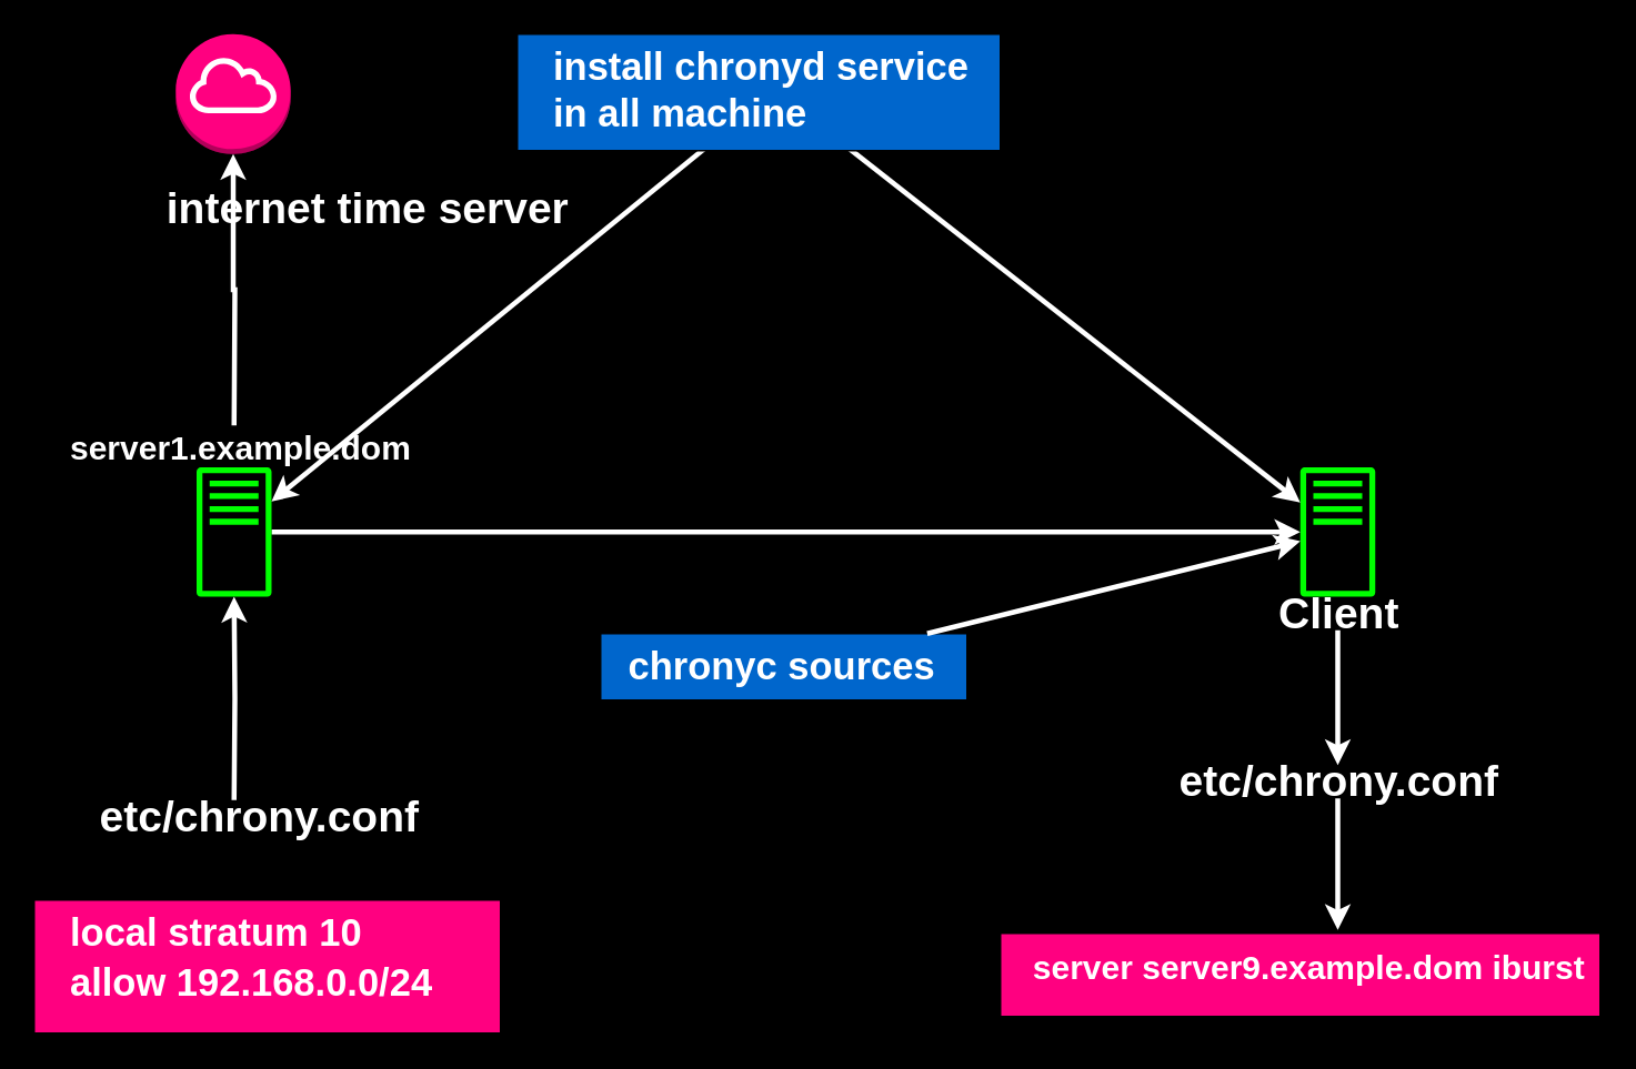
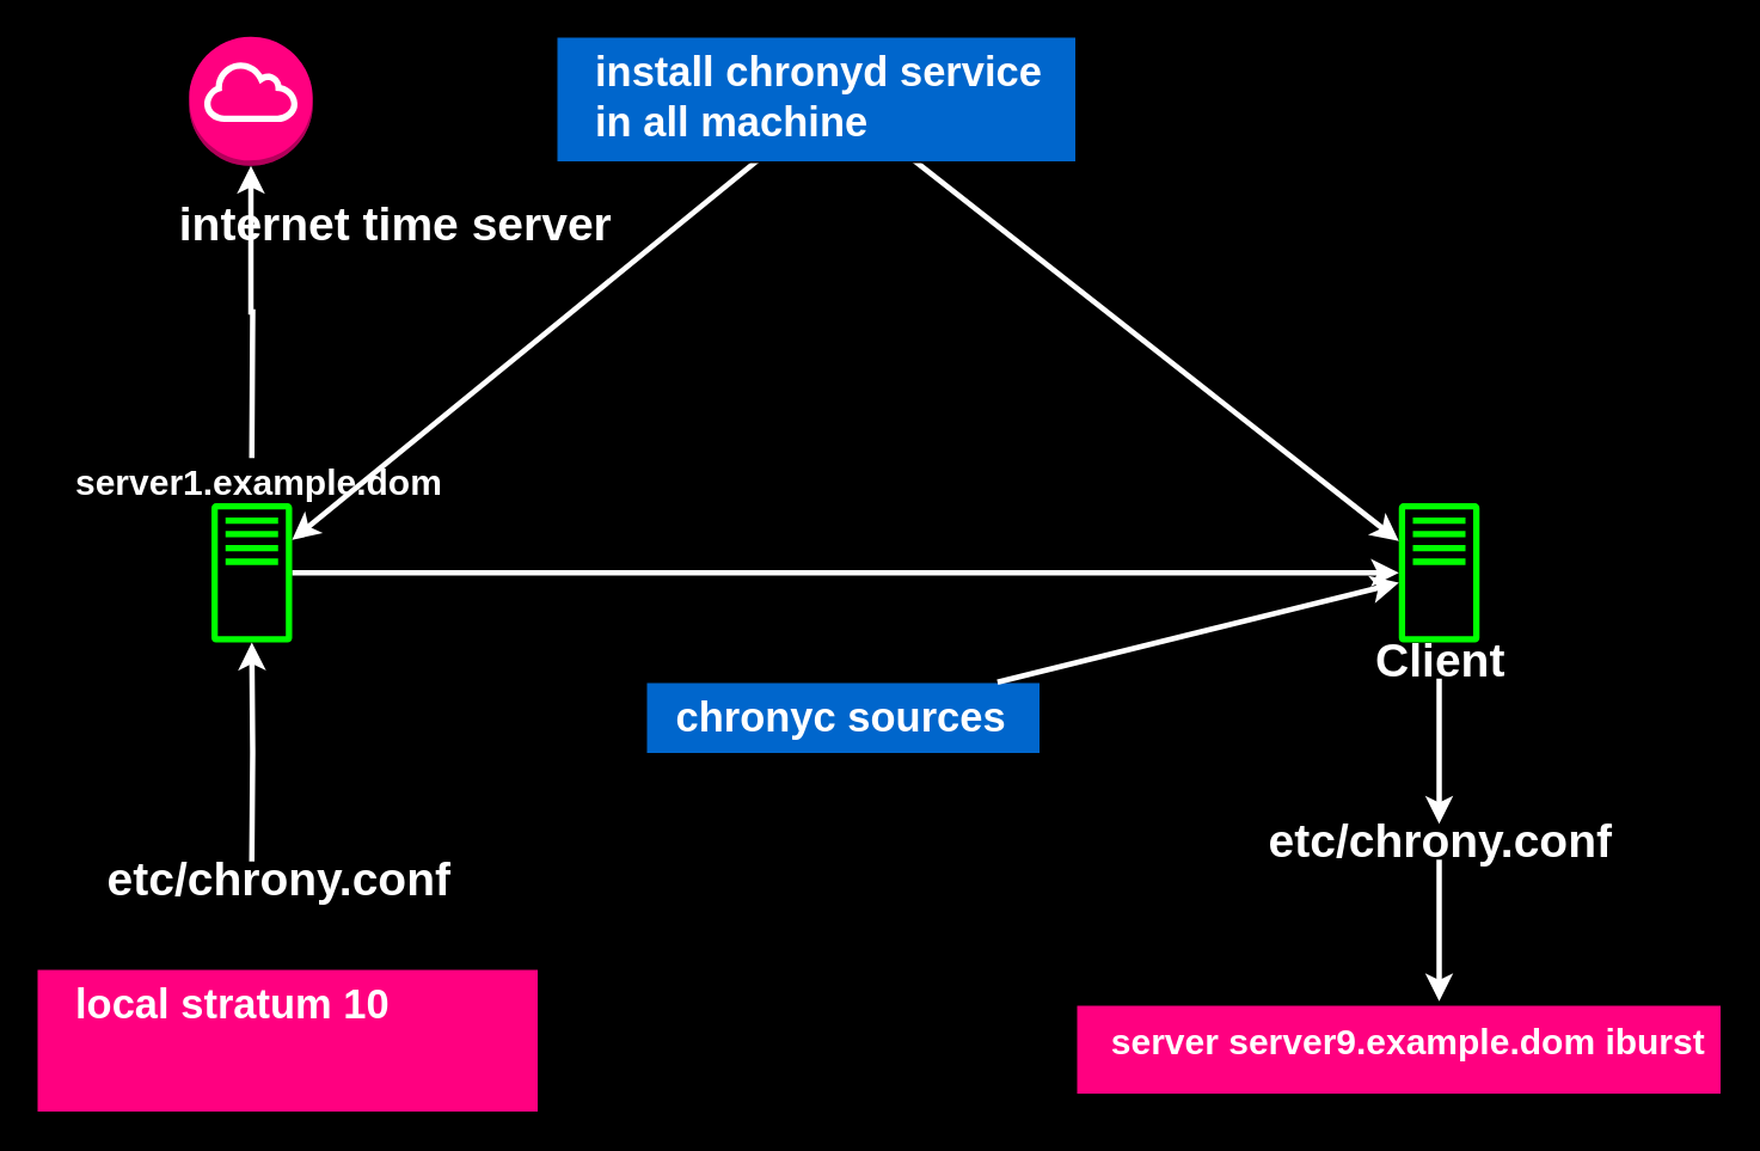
  <mxCell id="0" />
  <mxCell id="1" parent="0" />
  <mxCell id="2" style="edgeStyle=orthogonalEdgeStyle;rounded=0;orthogonalLoop=1;jettySize=auto;html=1;strokeColor=#FFFFFF;strokeWidth=3;" edge="1" parent="1" target="4"><mxGeometry relative="1" as="geometry"><mxPoint x="140" y="480" as="sourcePoint" /></mxGeometry></mxCell>
  <mxCell id="3" style="edgeStyle=orthogonalEdgeStyle;rounded=0;orthogonalLoop=1;jettySize=auto;html=1;strokeColor=#FFFFFF;strokeWidth=3;" edge="1" parent="1" source="4" target="8"><mxGeometry relative="1" as="geometry" /></mxCell>
  <mxCell id="4" value="" style="outlineConnect=0;fontColor=#232F3E;gradientColor=none;dashed=0;verticalLabelPosition=bottom;verticalAlign=top;align=center;html=1;fontSize=12;fontStyle=0;aspect=fixed;pointerEvents=1;shape=mxgraph.aws4.traditional_server;strokeColor=none;fillColor=#00FF00;" vertex="1" parent="1"><mxGeometry x="117.5" y="280" width="45" height="78" as="geometry" /></mxCell>
  <mxCell id="5" style="edgeStyle=orthogonalEdgeStyle;rounded=0;orthogonalLoop=1;jettySize=auto;html=1;entryX=0.5;entryY=1;entryDx=0;entryDy=0;entryPerimeter=0;strokeColor=#FFFFFF;strokeWidth=3;" edge="1" parent="1" target="6"><mxGeometry relative="1" as="geometry"><mxPoint x="140" y="255" as="sourcePoint" /></mxGeometry></mxCell>
  <mxCell id="6" value="" style="outlineConnect=0;dashed=0;verticalLabelPosition=bottom;verticalAlign=top;align=center;html=1;shape=mxgraph.aws3.internet_gateway;gradientColor=none;strokeColor=#000000;fillColor=#FF0080;" vertex="1" parent="1"><mxGeometry x="105" y="20" width="69" height="72" as="geometry" /></mxCell>
  <mxCell id="7" value="&lt;font color=&quot;#ffffff&quot;&gt;&lt;span style=&quot;font-size: 26px&quot;&gt;&lt;b&gt;internet time server&lt;/b&gt;&lt;/span&gt;&lt;/font&gt;" style="text;html=1;resizable=0;autosize=1;align=center;verticalAlign=middle;points=[];fillColor=none;strokeColor=none;rounded=0;" vertex="1" parent="1"><mxGeometry x="89.5" y="115" width="260" height="20" as="geometry" /></mxCell>
  <mxCell id="8" value="" style="outlineConnect=0;fontColor=#232F3E;gradientColor=none;dashed=0;verticalLabelPosition=bottom;verticalAlign=top;align=center;html=1;fontSize=12;fontStyle=0;aspect=fixed;pointerEvents=1;shape=mxgraph.aws4.traditional_server;strokeColor=none;fillColor=#00FF00;" vertex="1" parent="1"><mxGeometry x="780" y="280" width="45" height="78" as="geometry" /></mxCell>
  <mxCell id="9" style="edgeStyle=orthogonalEdgeStyle;rounded=0;orthogonalLoop=1;jettySize=auto;html=1;strokeColor=#FFFFFF;strokeWidth=3;" edge="1" parent="1" source="10" target="12"><mxGeometry relative="1" as="geometry" /></mxCell>
  <mxCell id="10" value="&lt;font color=&quot;#ffffff&quot;&gt;&lt;span style=&quot;font-size: 26px&quot;&gt;&lt;b&gt;Client&lt;/b&gt;&lt;/span&gt;&lt;/font&gt;" style="text;html=1;resizable=0;autosize=1;align=center;verticalAlign=middle;points=[];fillColor=none;strokeColor=none;rounded=0;" vertex="1" parent="1"><mxGeometry x="757.5" y="358" width="90" height="20" as="geometry" /></mxCell>
  <mxCell id="11" style="edgeStyle=orthogonalEdgeStyle;rounded=0;orthogonalLoop=1;jettySize=auto;html=1;entryX=0.5;entryY=0;entryDx=0;entryDy=0;strokeColor=#FFFFFF;strokeWidth=3;" edge="1" parent="1" source="12"><mxGeometry relative="1" as="geometry"><mxPoint x="802.5" y="558" as="targetPoint" /></mxGeometry></mxCell>
  <mxCell id="12" value="&lt;font color=&quot;#ffffff&quot;&gt;&lt;span style=&quot;font-size: 26px&quot;&gt;&lt;b&gt;etc/chrony.conf&lt;/b&gt;&lt;/span&gt;&lt;/font&gt;" style="text;html=1;resizable=0;autosize=1;align=center;verticalAlign=middle;points=[];fillColor=none;strokeColor=none;rounded=0;" vertex="1" parent="1"><mxGeometry x="697.5" y="459" width="210" height="20" as="geometry" /></mxCell>
  <mxCell id="13" value="&lt;font color=&quot;#ffffff&quot; size=&quot;1&quot;&gt;&lt;b style=&quot;font-size: 20px&quot;&gt;server1.example.dom&amp;nbsp;&lt;/b&gt;&lt;/font&gt;" style="text;whiteSpace=wrap;html=1;" vertex="1" parent="1"><mxGeometry x="40" y="250" width="210" height="30" as="geometry" /></mxCell>
  <mxCell id="14" value="&lt;font color=&quot;#ffffff&quot;&gt;&lt;span style=&quot;font-size: 26px&quot;&gt;&lt;b&gt;etc/chrony.conf&lt;/b&gt;&lt;/span&gt;&lt;/font&gt;" style="text;html=1;resizable=0;autosize=1;align=center;verticalAlign=middle;points=[];fillColor=none;strokeColor=none;rounded=0;" vertex="1" parent="1"><mxGeometry x="50" y="480" width="210" height="20" as="geometry" /></mxCell>
  <mxCell id="15" style="rounded=0;orthogonalLoop=1;jettySize=auto;html=1;strokeColor=#FFFFFF;strokeWidth=3;" edge="1" parent="1" source="19" target="4"><mxGeometry relative="1" as="geometry" /></mxCell>
  <mxCell id="16" style="edgeStyle=none;rounded=0;orthogonalLoop=1;jettySize=auto;html=1;strokeColor=#FFFFFF;strokeWidth=3;" edge="1" parent="1" source="19" target="8"><mxGeometry relative="1" as="geometry" /></mxCell>
  <mxCell id="17" value="" style="group" vertex="1" connectable="0" parent="1"><mxGeometry x="310" y="20" width="290" height="70" as="geometry" /></mxCell>
  <mxCell id="18" value="" style="rounded=0;whiteSpace=wrap;html=1;strokeColor=#000000;fillColor=#0066CC;" vertex="1" parent="17"><mxGeometry width="290" height="70" as="geometry" /></mxCell>
  <mxCell id="19" value="&lt;font color=&quot;#ffffff&quot;&gt;&lt;span style=&quot;font-size: 23px&quot;&gt;&lt;b&gt;install chronyd service in all machine&lt;/b&gt;&lt;/span&gt;&lt;/font&gt;" style="text;whiteSpace=wrap;html=1;" vertex="1" parent="17"><mxGeometry x="20" width="270" height="68" as="geometry" /></mxCell>
  <mxCell id="20" value="" style="group" vertex="1" connectable="0" parent="1"><mxGeometry x="20" y="540" width="280" height="80" as="geometry" /></mxCell>
  <mxCell id="21" value="" style="rounded=0;whiteSpace=wrap;html=1;strokeColor=#000000;fillColor=#FF0080;" vertex="1" parent="20"><mxGeometry width="280" height="80" as="geometry" /></mxCell>
  <mxCell id="22" value="&lt;b&gt;&lt;font style=&quot;font-size: 23px&quot; color=&quot;#ffffff&quot;&gt;local stratum 10&lt;/font&gt;&lt;/b&gt;" style="text;whiteSpace=wrap;html=1;" vertex="1" parent="20"><mxGeometry x="20" width="200" height="30" as="geometry" /></mxCell>
- <mxCell id="23" value="&lt;font color=&quot;#ffffff&quot;&gt;&lt;span style=&quot;font-size: 23px&quot;&gt;&lt;b&gt;allow 192.168.0.0/24&lt;/b&gt;&lt;/span&gt;&lt;/font&gt;" style="text;whiteSpace=wrap;html=1;" vertex="1" parent="20"><mxGeometry x="20" y="30" width="220" height="30" as="geometry" /></mxCell>
  <mxCell id="24" value="" style="group" vertex="1" connectable="0" parent="1"><mxGeometry x="600" y="560" width="360" height="50" as="geometry" /></mxCell>
  <mxCell id="25" value="" style="rounded=0;whiteSpace=wrap;html=1;strokeColor=#000000;fillColor=#FF0080;" vertex="1" parent="24"><mxGeometry width="360" height="50" as="geometry" /></mxCell>
  <mxCell id="26" value="&lt;font color=&quot;#ffffff&quot; size=&quot;1&quot;&gt;&lt;b style=&quot;font-size: 20px&quot;&gt;server server9.example.dom iburst&lt;/b&gt;&lt;/font&gt;" style="text;html=1;resizable=0;autosize=1;align=center;verticalAlign=middle;points=[];fillColor=none;strokeColor=none;rounded=0;" vertex="1" parent="24"><mxGeometry x="10" y="10" width="350" height="20" as="geometry" /></mxCell>
  <mxCell id="27" value="" style="group" vertex="1" connectable="0" parent="1"><mxGeometry x="360" y="380" width="220" height="40" as="geometry" /></mxCell>
  <mxCell id="28" value="" style="rounded=0;whiteSpace=wrap;html=1;strokeColor=#000000;fillColor=#0066CC;" vertex="1" parent="27"><mxGeometry width="220" height="40" as="geometry" /></mxCell>
  <mxCell id="29" value="&lt;font color=&quot;#ffffff&quot;&gt;&lt;span style=&quot;font-size: 23px&quot;&gt;&lt;b&gt;chronyc sources&lt;/b&gt;&lt;/span&gt;&lt;/font&gt;" style="text;whiteSpace=wrap;html=1;" vertex="1" parent="27"><mxGeometry x="15.172" width="204.828" height="38.857" as="geometry" /></mxCell>
  <mxCell id="30" style="edgeStyle=none;rounded=0;orthogonalLoop=1;jettySize=auto;html=1;strokeColor=#FFFFFF;strokeWidth=3;" edge="1" parent="1" source="29" target="8"><mxGeometry relative="1" as="geometry" /></mxCell>
